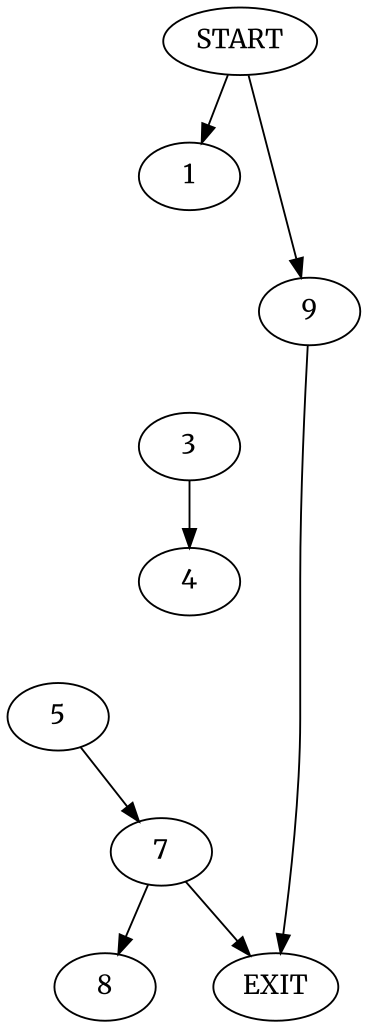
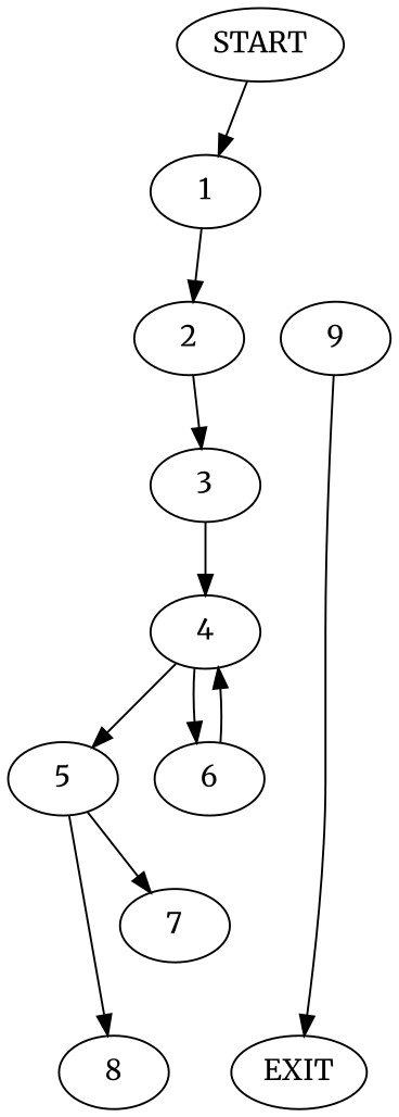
  digraph {
    fontname=Merriweather
    node [fontname=Merriweather]
    edge [fontname=Merriweather]
    n1 [label=START]
    1
    9
+   2
    n5 [label=EXIT]
    3
    4
    5
+   6
    7
    8
    n1 -> 1
-   n1 -> 9
+   1 -> 2
    9 -> n5
+   2 -> 3
    3 -> 4
+   4 -> 5
+   4 -> 6
    5 -> 7
-   7 -> 8
-   7 -> n5
+   5 -> 8
+   6 -> 4
  }
